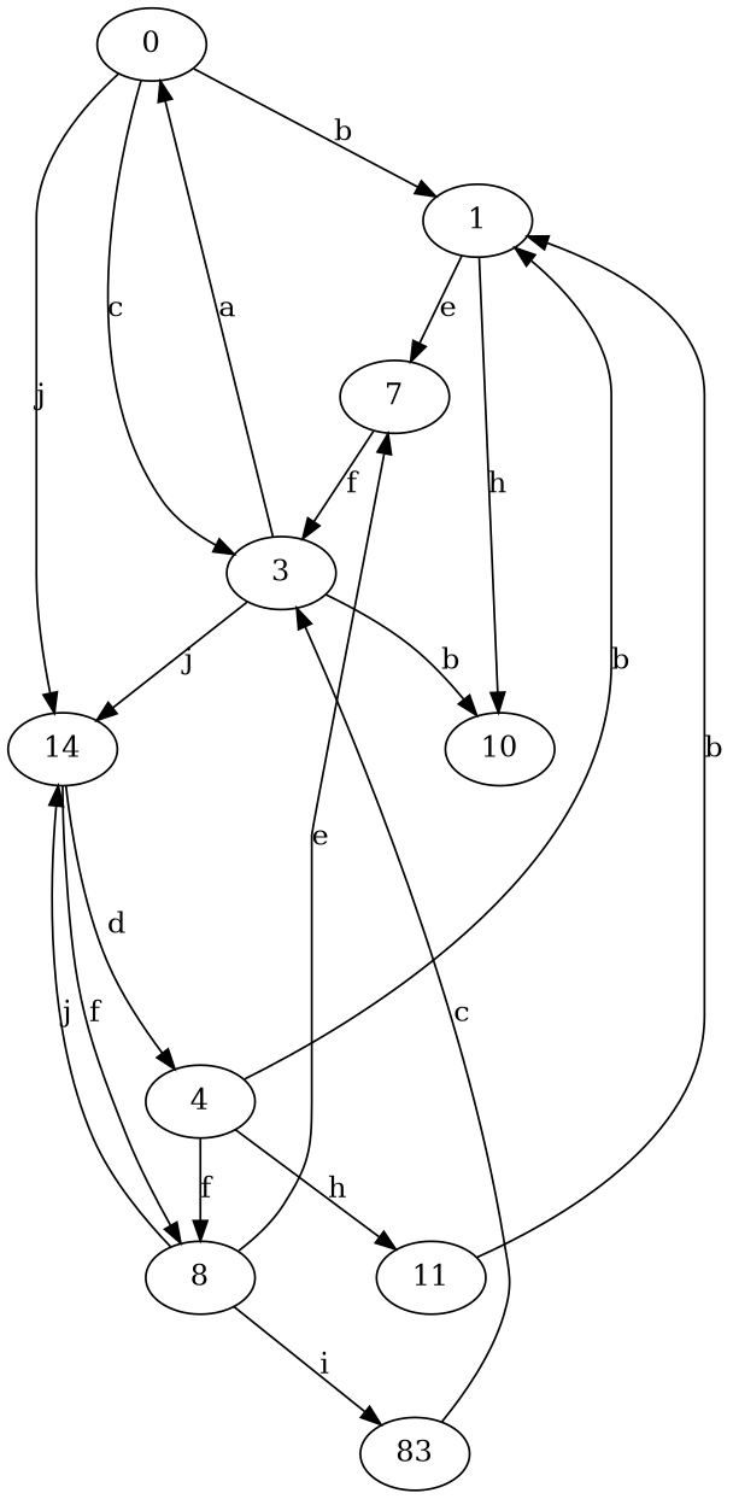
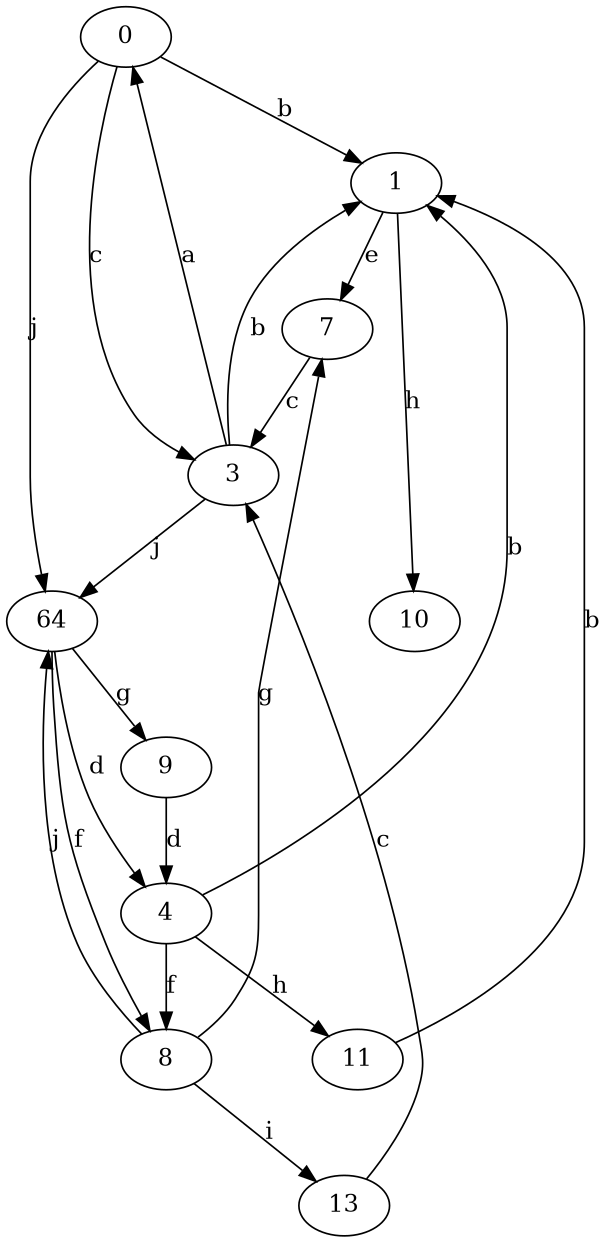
  strict digraph {
    0
    1
    3
-   14
+   14 [label=64]
    7
    10
    8
-   13 [label=83]
+   13
    4
+   9
    11
    0 -> 1 [label=b]
    0 -> 3 [label=c]
    0 -> 14 [label=j]
    1 -> 7 [label=e]
    1 -> 10 [label=h]
    3 -> 0 [label=a]
-   3 -> 10 [label=b]
+   3 -> 1 [label=b]
    3 -> 14 [label=j]
    14 -> 8 [label=f]
    14 -> 4 [label=d]
-   7 -> 3 [label=f]
+   14 -> 9 [label=g]
+   7 -> 3 [label=c]
    8 -> 14 [label=j]
-   8 -> 7 [label=e]
+   8 -> 7 [label=g]
    8 -> 13 [label=i]
    13 -> 3 [label=c]
    4 -> 1 [label=b]
    4 -> 8 [label=f]
    4 -> 11 [label=h]
+   9 -> 4 [label=d]
    11 -> 1 [label=b]
  }
